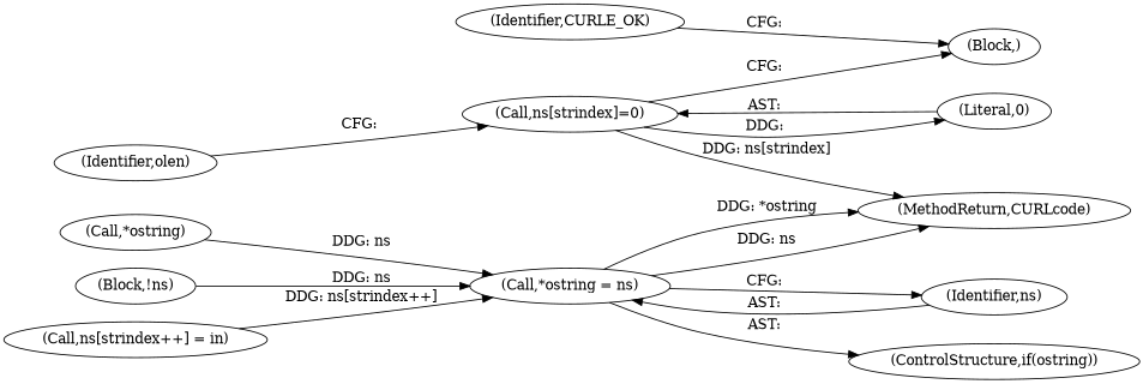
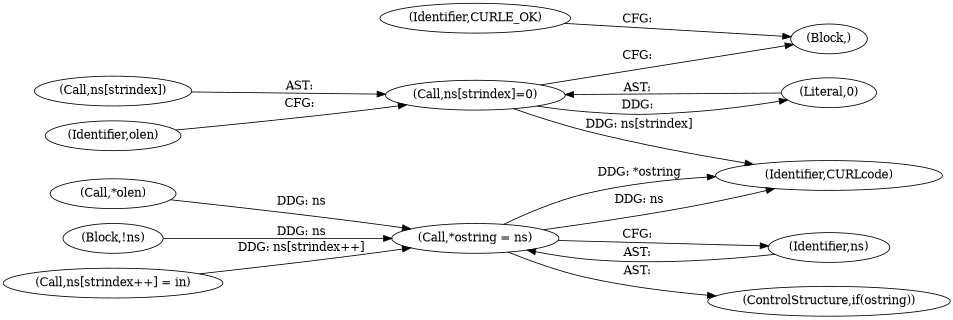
  digraph {
    rankdir=LR
    n1 [label="(Call,ns[strindex]=0)"]
    n2 [label="(Literal,0)"]
    n3 [label="(Block,)"]
-   n4 [label="(MethodReturn,CURLcode)"]
+   n4 [label="(Identifier,CURLcode)"]
    n5 [label="(Call,*ostring = ns)"]
    n6 [label="(Identifier,ns)"]
    n7 [label="(ControlStructure,if(ostring))"]
    n8 [label="(Identifier,CURLE_OK)"]
    n9 [label="(Identifier,olen)"]
    n10 [label="(Call,ns[strindex++] = in)"]
-   n11 [label="(Call,*ostring)"]
+   n11 [label="(Call,*olen)"]
    n12 [label="(Block,!ns)"]
+   n13 [label="(Call,ns[strindex])"]
    n1 -> n2 [label="DDG: "]
    n1 -> n3 [label="CFG: "]
    n1 -> n4 [label="DDG: ns[strindex]"]
    n2 -> n1 [label="AST: "]
    n5 -> n4 [label="DDG: ns"]
    n5 -> n4 [label="DDG: *ostring"]
    n5 -> n6 [label="CFG: "]
    n5 -> n7 [label="AST: "]
    n6 -> n5 [label="AST: "]
    n8 -> n3 [label="CFG: "]
    n9 -> n1 [label="CFG: "]
    n10 -> n5 [label="DDG: ns[strindex++]"]
    n11 -> n5 [label="DDG: ns"]
    n12 -> n5 [label="DDG: ns"]
+   n13 -> n1 [label="AST: "]
  }
